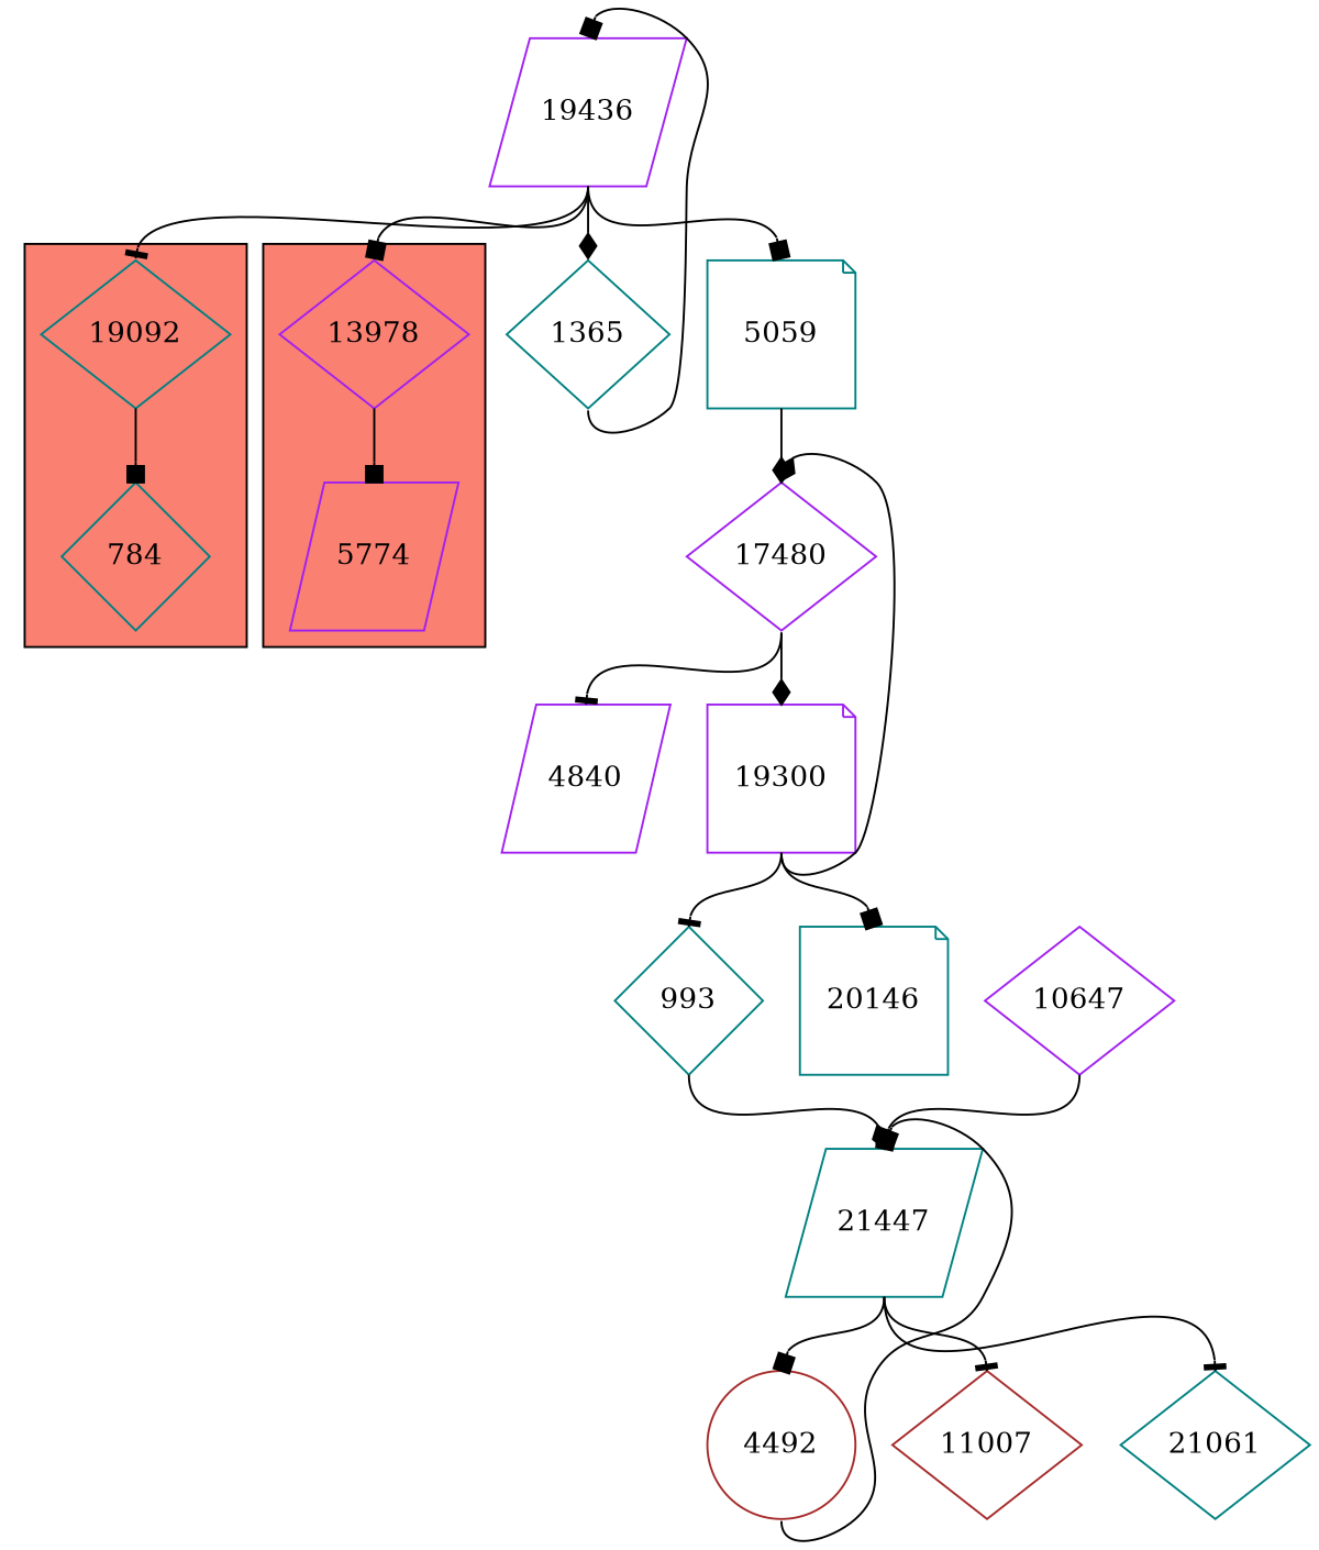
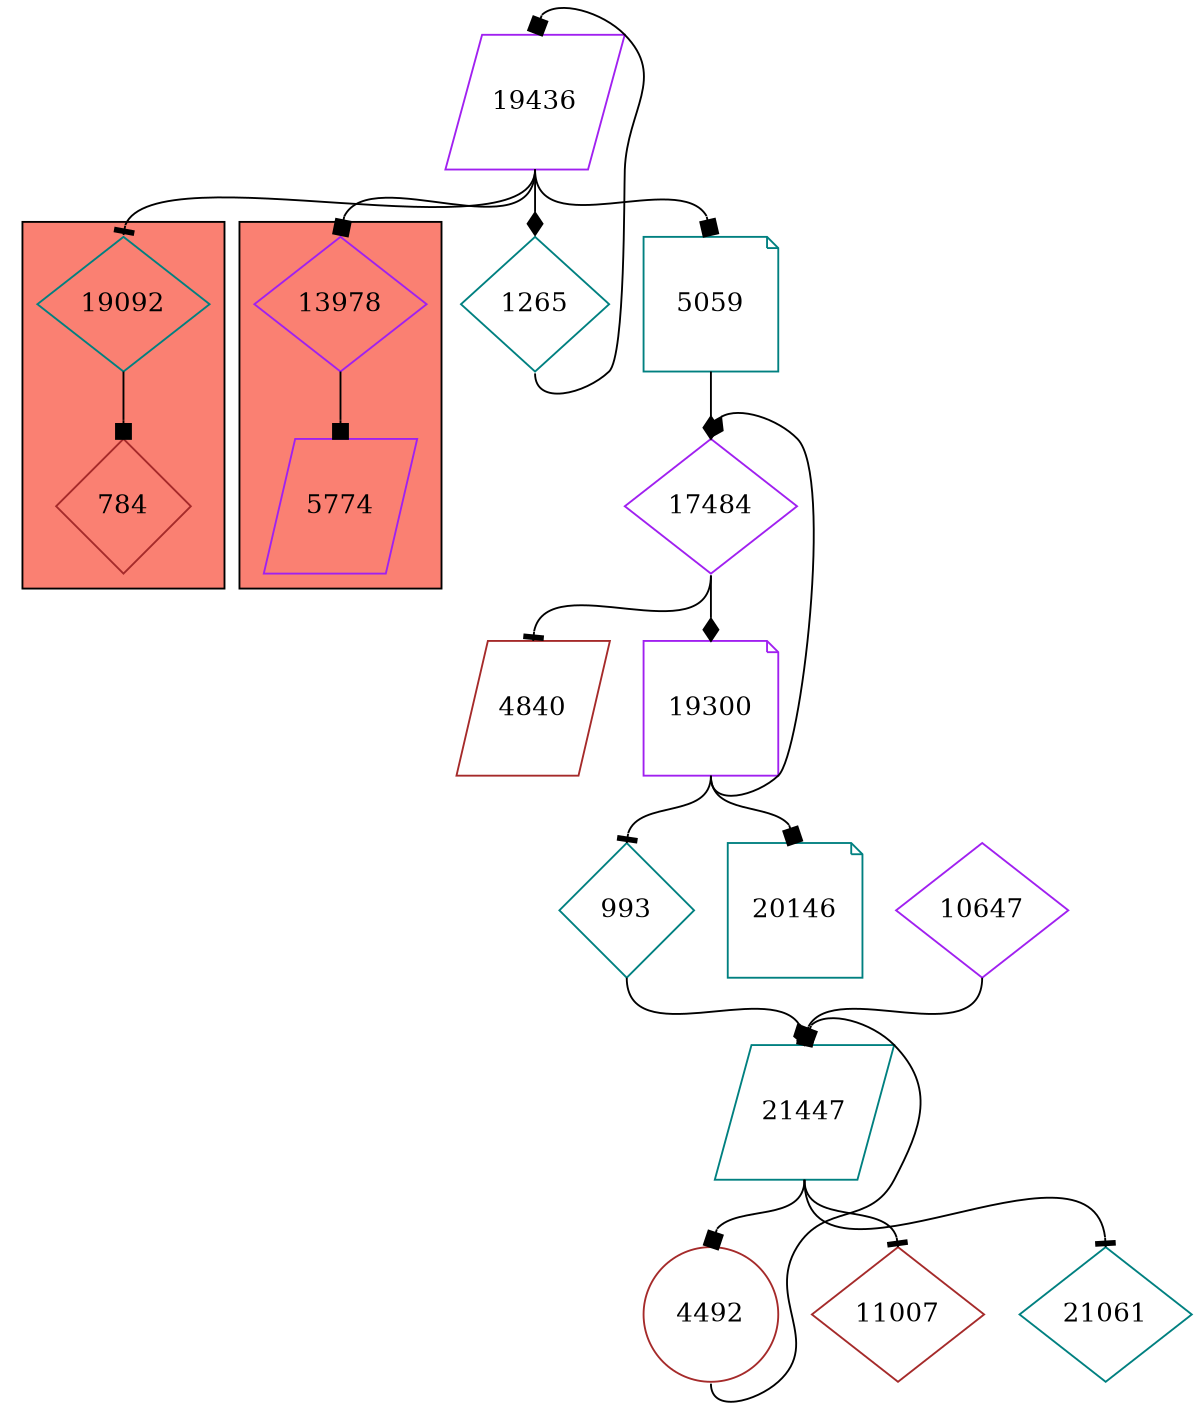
  digraph {
    node [color=teal shape=diamond]
    edge [arrowhead=box headport=n tailport=s]
    19092 [height=1 width=1]
-   784 [height=1 width=1]
+   784 [color=brown height=1 width=1]
    13978 [color=purple height=1 width=1]
    5774 [color=purple height=1 shape=parallelogram width=1]
    19436 [color=purple height=1 shape=parallelogram width=1]
-   1365 [height=1 width=1]
+   1365 [height=1 width=1 label=1265]
    5059 [height=1 shape=note width=1]
-   17484 [color=purple height=1 width=1 label=17480]
-   4840 [color=purple height=1 shape=parallelogram width=1]
+   17484 [color=purple height=1 width=1]
+   4840 [color=brown height=1 shape=parallelogram width=1]
    19300 [color=purple height=1 shape=note width=1]
    993 [height=1 width=1]
    20146 [height=1 shape=note width=1]
    21447 [height=1 shape=parallelogram width=1]
    4492 [color=brown height=1 shape=circle width=1]
    11007 [color=brown height=1 width=1]
    21061 [height=1 width=1]
    10647 [color=purple height=1 width=1]
    subgraph cluster_1 {
      fillcolor=salmon
      style=filled
      19092
      784
    }
    subgraph cluster_2 {
      fillcolor=salmon
      style=filled
      13978
      5774
    }
    19092 -> 784
    13978 -> 5774
    19436 -> 19092 [arrowhead=tee]
    19436 -> 13978
    19436 -> 1365 [arrowhead=diamond]
    19436 -> 5059
    1365 -> 19436
    5059 -> 17484 [arrowhead=diamond]
    17484 -> 4840 [arrowhead=tee]
    17484 -> 19300 [arrowhead=diamond]
    19300 -> 17484 [arrowhead=diamond]
    19300 -> 993 [arrowhead=tee]
    19300 -> 20146
    993 -> 21447 [arrowhead=diamond]
    21447 -> 4492
    21447 -> 11007 [arrowhead=tee]
    21447 -> 21061 [arrowhead=tee]
    4492 -> 21447
    10647 -> 21447
  }
